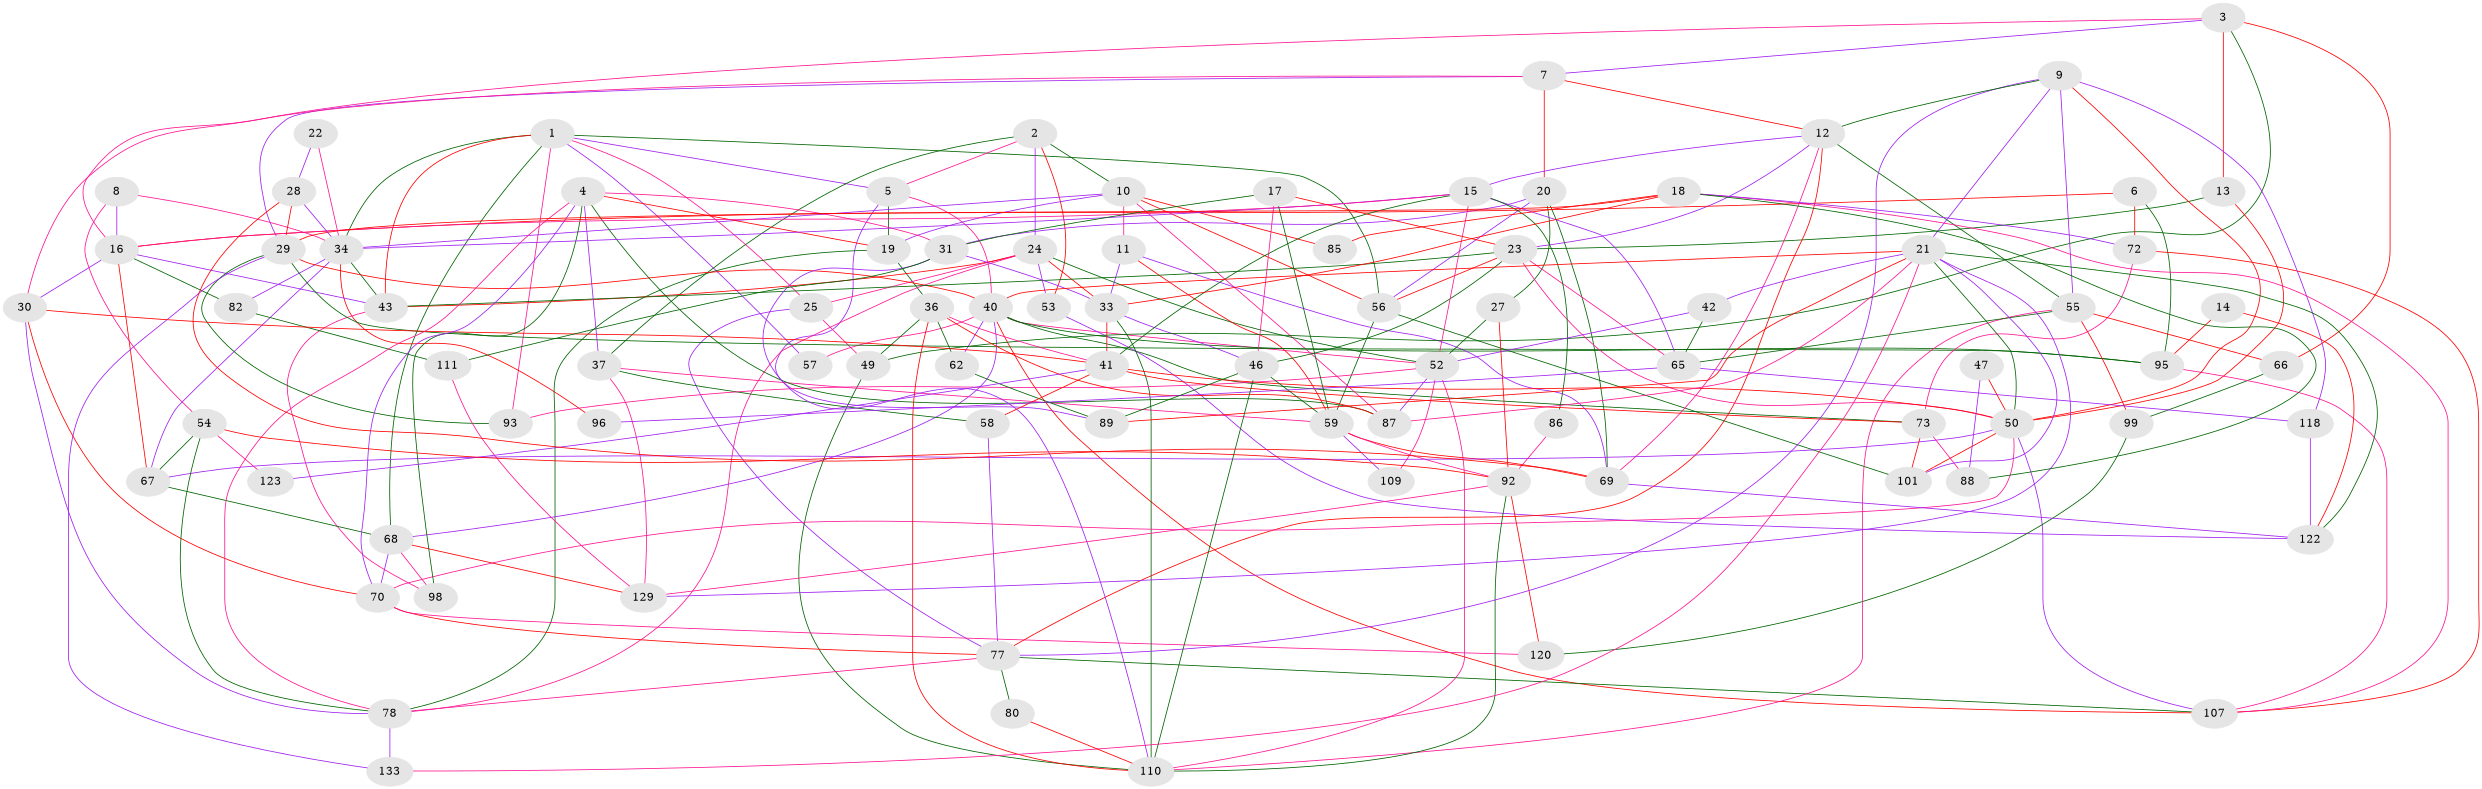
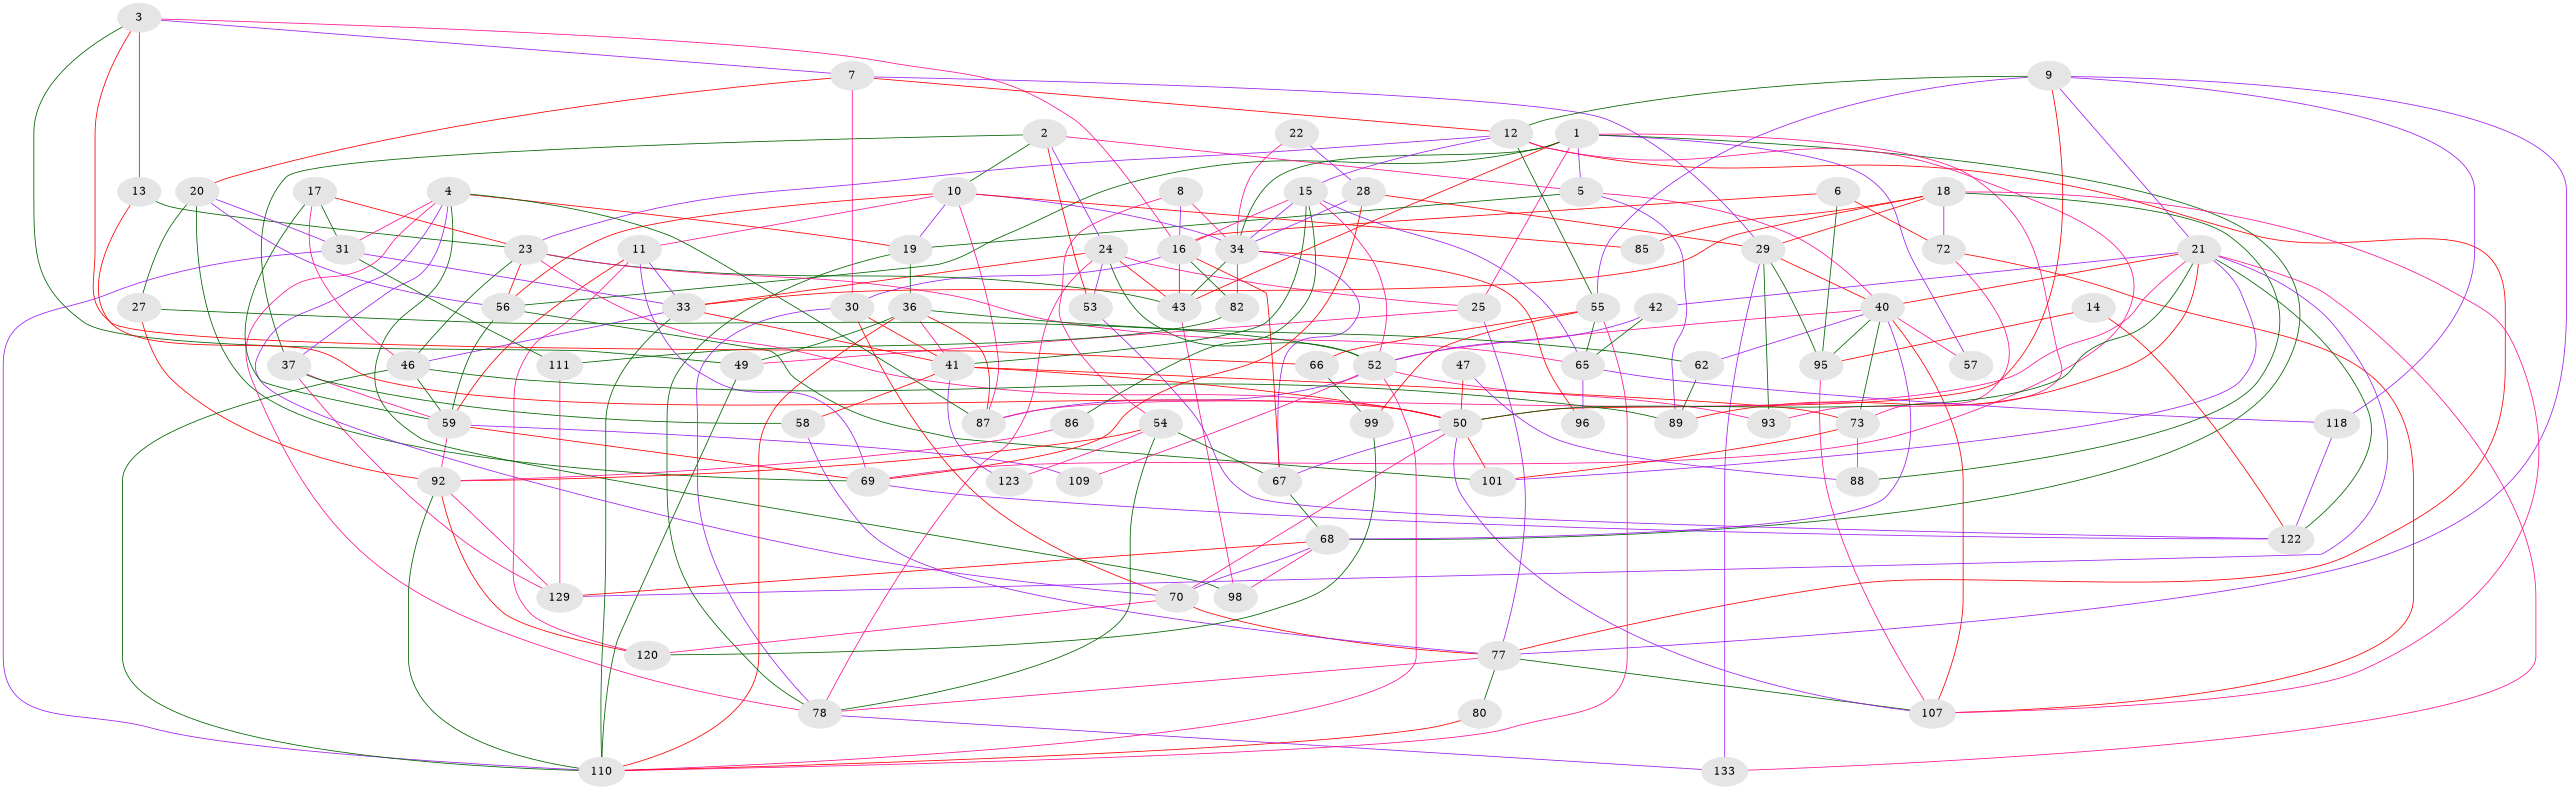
  graph {
    node [color=gray90 style=filled]
    edge [color=purple]
    1 [super="+61"]
    5 [super="+60"]
    25 [super="+79"]
    34 [super="+35"]
    43 [super="+74"]
    56 [super="+108"]
    57
    68 [super="+104"]
    93
    19 [super="+38"]
    40 [super="+125"]
    89
    49 [super="+75"]
    77 [super="+103"]
    67
    82
    96
    98
    59 [super="+91"]
    101
    70 [super="+128"]
    129
    2 [super="+39"]
    10 [super="+26"]
    24 [super="+48"]
    37 [super="+81"]
    53 [super="+112"]
    87 [super="+114"]
    11 [super="+102"]
    85
    78 [super="+134"]
    33
    52 [super="+127"]
    58 [super="+90"]
    122
    3 [super="+106"]
    7 [super="+44"]
    13
    16 [super="+131"]
    66
    12 [super="+126"]
    20 [super="+121"]
    29 [super="+124"]
    30 [super="+71"]
    50 [super="+94"]
    23 [super="+45"]
    110 [super="+115"]
    99
    4 [super="+100"]
    31 [super="+51"]
    36 [super="+83"]
    111
    120
    133
    95
    107
    62 [super="+63"]
    73 [super="+119"]
    6
    72
    55 [super="+64"]
    69 [super="+130"]
    15 [super="+113"]
    27
    41 [super="+76"]
    8
    54
    92 [super="+116"]
    123
    9 [super="+97"]
    21 [super="+109"]
    118
    42
    65 [super="+132"]
    80
    46 [super="+84"]
    n77 [label=109]
    86
    14
    17 [super="+117"]
    18 [super="+32"]
    88
    22
    28
    47
    1 -- 5
    1 -- 25 [color=deeppink]
    1 -- 34 [color=darkgreen]
    1 -- 43 [color=red]
    1 -- 56 [color=darkgreen]
    1 -- 57
    1 -- 68 [color=darkgreen]
    1 -- 93 [color=deeppink]
    5 -- 19 [color=darkgreen]
    5 -- 40 [color=deeppink]
    5 -- 89
    25 -- 49 [color=deeppink]
    25 -- 77
    34 -- 43 [color=darkgreen]
    34 -- 67
    34 -- 82
    34 -- 96 [color=red]
    43 -- 98 [color=deeppink]
    56 -- 59 [color=darkgreen]
    56 -- 101 [color=darkgreen]
    68 -- 98 [color=deeppink]
    68 -- 70
    68 -- 129 [color=red]
    19 -- 78 [color=darkgreen]
    19 -- 36 [color=darkgreen]
    40 -- 57 [color=deeppink]
    40 -- 68
    40 -- 52 [color=deeppink]
    40 -- 95 [color=darkgreen]
    40 -- 107 [color=red]
    40 -- 62 [weight=2]
    40 -- 73 [color=darkgreen]
    49 -- 110 [color=darkgreen]
    77 -- 78 [color=deeppink]
    77 -- 107 [color=darkgreen]
    77 -- 80 [color=darkgreen]
    67 -- 68 [color=darkgreen]
    82 -- 111 [color=darkgreen]
    59 -- 69 [color=red]
    59 -- 92 [color=deeppink]
    59 -- n77
    70 -- 77 [color=red]
    70 -- 120 [color=deeppink]
    2 -- 5 [color=deeppink]
    2 -- 10 [color=darkgreen]
    2 -- 24
    2 -- 37 [color=darkgreen]
    2 -- 53 [color=red]
    10 -- 34
    10 -- 56 [color=red]
    10 -- 19
    10 -- 87 [color=deeppink]
    10 -- 11 [color=deeppink]
    10 -- 85 [color=red]
    24 -- 25 [color=deeppink weight=2]
    24 -- 43 [color=red]
    24 -- 53
    24 -- 78 [color=deeppink]
    24 -- 33 [color=red]
    24 -- 52 [color=darkgreen]
    37 -- 59 [color=deeppink]
    37 -- 129 [color=deeppink]
    37 -- 58 [color=darkgreen]
    53 -- 122
    11 -- 59 [color=red]
    11 -- 33
+   11 -- 120 [color=deeppink]
    11 -- 69
    78 -- 133
    33 -- 110 [color=darkgreen]
    33 -- 41 [color=red]
    33 -- 46
    52 -- 93 [color=deeppink]
    52 -- 87
    52 -- 110 [color=deeppink]
    52 -- n77 [color=deeppink]
    58 -- 77
    3 -- 49 [color=darkgreen]
    3 -- 7
    3 -- 13 [color=red]
    3 -- 16 [color=deeppink]
    3 -- 66 [color=red]
    7 -- 12 [color=red]
    7 -- 20 [color=red]
    7 -- 29
    7 -- 30 [color=deeppink]
    13 -- 50 [color=red]
    13 -- 23 [color=darkgreen]
-   16 -- 43
+   16 -- 43 [color=red]
    16 -- 67 [color=red]
    16 -- 82 [color=darkgreen]
    16 -- 30
    66 -- 99 [color=darkgreen]
    12 -- 77 [color=red]
    12 -- 23
    12 -- 55 [color=darkgreen]
    12 -- 69 [color=deeppink]
    12 -- 15
    20 -- 56
    20 -- 31
    20 -- 69 [color=darkgreen]
    20 -- 27 [color=darkgreen]
    29 -- 93 [color=darkgreen]
    29 -- 40 [color=red]
    29 -- 133
    29 -- 95 [color=darkgreen]
    30 -- 70 [color=red]
    30 -- 78
    30 -- 41 [color=red]
    50 -- 67
    50 -- 101 [color=red]
    50 -- 70 [color=deeppink]
    50 -- 107
    23 -- 43 [color=darkgreen]
    23 -- 56 [color=red]
    23 -- 50 [color=deeppink]
    23 -- 65 [color=deeppink]
    23 -- 46 [color=darkgreen]
    99 -- 120 [color=darkgreen]
    4 -- 19 [color=red]
    4 -- 98 [color=darkgreen]
    4 -- 70
    4 -- 37
    4 -- 87 [color=darkgreen]
    4 -- 78 [color=deeppink]
    4 -- 31 [color=deeppink]
    31 -- 33
    31 -- 110
    31 -- 111 [color=darkgreen]
    36 -- 49 [color=darkgreen]
    36 -- 87 [color=red]
    36 -- 110 [color=red]
    36 -- 62 [color=darkgreen]
    36 -- 41 [color=deeppink]
    111 -- 129 [color=deeppink]
    95 -- 107 [color=deeppink]
    62 -- 89 [color=darkgreen]
    73 -- 101 [color=red]
    73 -- 88 [color=deeppink]
    6 -- 16 [color=red]
    6 -- 95 [color=darkgreen]
    6 -- 72 [color=red]
    72 -- 107 [color=red]
    72 -- 73 [color=deeppink]
    55 -- 66 [color=red]
    55 -- 110 [color=deeppink]
    55 -- 99 [color=red]
    55 -- 65 [color=darkgreen]
    69 -- 122
    15 -- 34
    15 -- 52 [color=deeppink]
    15 -- 16 [color=deeppink]
    15 -- 41 [color=darkgreen]
    15 -- 65
    15 -- 86 [color=darkgreen]
    27 -- 52 [color=darkgreen]
    27 -- 92 [color=red]
    41 -- 58 [color=red]
    41 -- 50 [color=red]
    41 -- 73 [color=red]
    41 -- 123
    8 -- 34 [color=deeppink]
    8 -- 16
    8 -- 54 [color=deeppink]
    54 -- 67 [color=darkgreen]
    54 -- 78 [color=darkgreen]
    54 -- 92 [color=red]
    54 -- 123 [color=deeppink]
    92 -- 129 [color=deeppink]
    92 -- 110 [color=darkgreen]
    92 -- 120 [color=red]
    9 -- 77
    9 -- 12 [color=darkgreen weight=2]
    9 -- 50 [color=red]
    9 -- 55
    9 -- 21
    9 -- 118
    21 -- 40 [color=red weight=2]
    21 -- 89 [color=red]
    21 -- 101
    21 -- 129
    21 -- 87 [color=deeppink]
    21 -- 122 [color=darkgreen]
    21 -- 50 [color=darkgreen]
    21 -- 133 [color=deeppink]
    21 -- 42
    118 -- 122
    42 -- 52
    42 -- 65 [color=darkgreen]
    65 -- 96
    65 -- 118
    80 -- 110 [color=red]
    46 -- 89 [color=darkgreen]
    46 -- 59 [color=darkgreen]
    46 -- 110 [color=darkgreen]
    86 -- 92 [color=deeppink]
    14 -- 122 [color=red]
    14 -- 95 [color=red]
    17 -- 59 [color=darkgreen]
    17 -- 23 [color=red]
    17 -- 31 [color=darkgreen]
    17 -- 46 [color=deeppink]
    18 -- 85 [color=red]
    18 -- 33 [color=red]
    18 -- 29 [color=red]
    18 -- 107 [color=deeppink]
    18 -- 72
    18 -- 88 [color=darkgreen]
    22 -- 34 [color=deeppink]
    22 -- 28
    28 -- 34
    28 -- 29 [color=red]
    28 -- 69 [color=red]
    47 -- 50 [color=red]
    47 -- 88
  }
